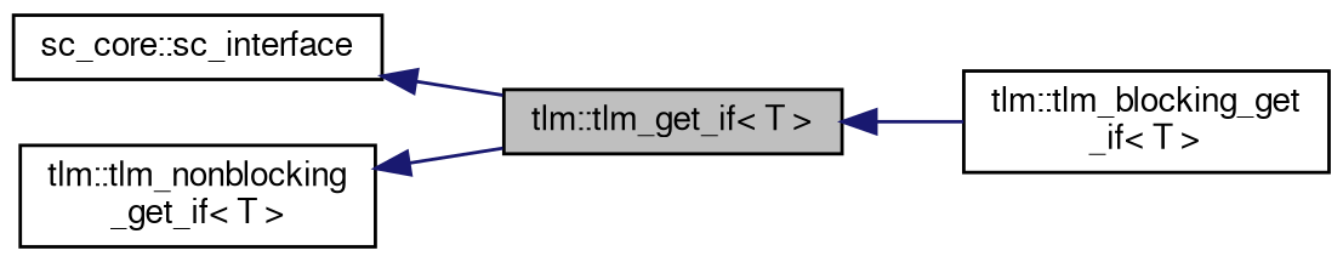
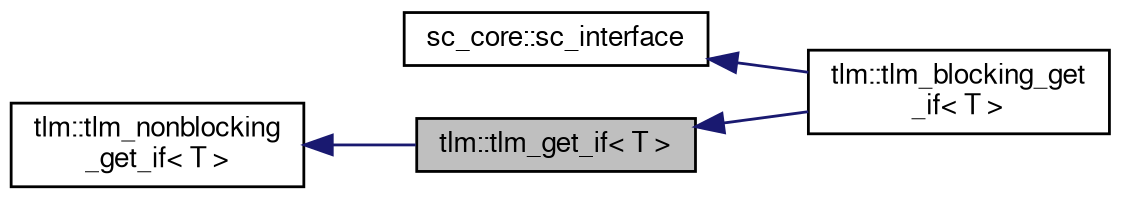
  digraph {
    rankdir=LR
    node [color=black fillcolor=white fontname=FreeSans fontsize=10 shape=record style=filled]
    edge [color=midnightblue dir=back fontname=FreeSans fontsize=10 labelfontname=FreeSans labelfontsize=10 style=solid]
    n1 [fillcolor=grey75 fontcolor=black height=0.2 label="tlm::tlm_get_if\< T \>" width=0.4]
    n2 [height=0.2 label="tlm::tlm_blocking_get\l_if\< T \>" width=0.4]
    n3 [height=0.2 label="sc_core::sc_interface" width=0.4]
    n4 [height=0.2 label="tlm::tlm_nonblocking\l_get_if\< T \>" width=0.4]
    n1 -> n2
-   n3 -> n1
+   n3 -> n2
    n4 -> n1
  }
